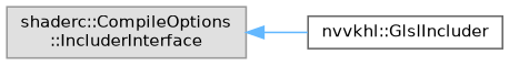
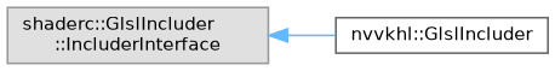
  digraph {
    rankdir=LR
    node [fontname=Helvetica fontsize=10 shape=box style=filled]
-   n1 [color=grey60 fillcolor="#E0E0E0" height=0.2 label="shaderc::CompileOptions\l::IncluderInterface" width=0.4]
+   n1 [color=grey60 fillcolor="#E0E0E0" height=0.2 label="shaderc::GlslIncluder\l::IncluderInterface" width=0.4]
    n2 [color=grey40 fillcolor=white height=0.2 label="nvvkhl::GlslIncluder" width=0.4]
    n1 -> n2 [color=steelblue1 dir=back fontname=Helvetica fontsize=10 labelfontname=Helvetica labelfontsize=10 style=solid]
  }
